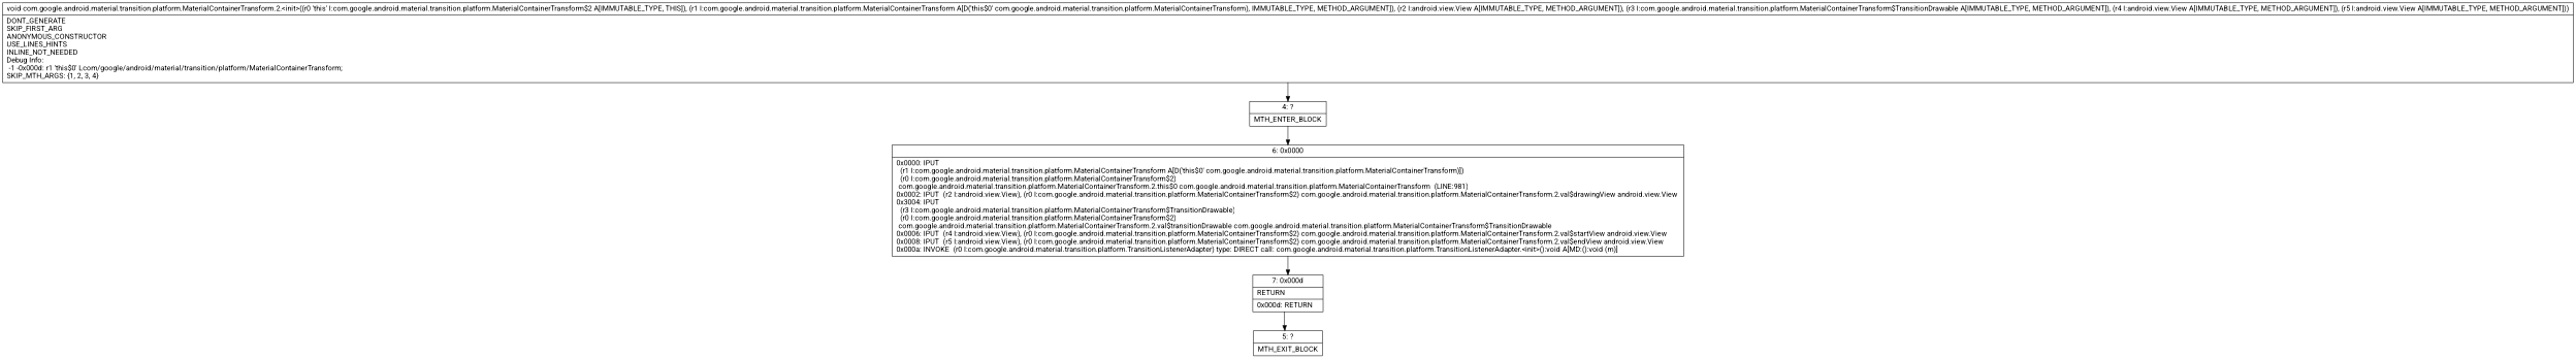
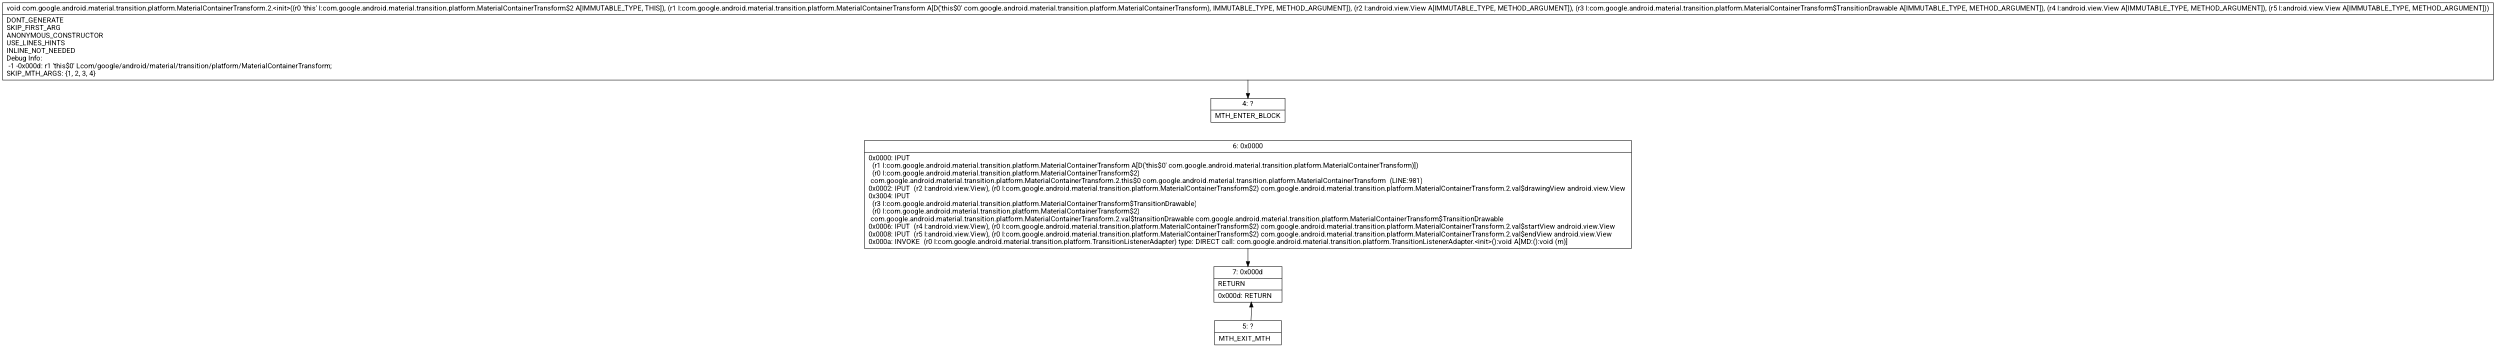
  digraph {
    fontname=Roboto
    node [fontname=Roboto shape=record]
    edge [fontname=Roboto]
    n1 [label="{4\:\ ?|MTH_ENTER_BLOCK\l}"]
    n2 [label="{6\:\ 0x0000|0x0000: IPUT  \l  (r1 I:com.google.android.material.transition.platform.MaterialContainerTransform A[D('this$0' com.google.android.material.transition.platform.MaterialContainerTransform)])\l  (r0 I:com.google.android.material.transition.platform.MaterialContainerTransform$2)\l com.google.android.material.transition.platform.MaterialContainerTransform.2.this$0 com.google.android.material.transition.platform.MaterialContainerTransform  (LINE:981)\l0x0002: IPUT  (r2 I:android.view.View), (r0 I:com.google.android.material.transition.platform.MaterialContainerTransform$2) com.google.android.material.transition.platform.MaterialContainerTransform.2.val$drawingView android.view.View \l0x3004: IPUT  \l  (r3 I:com.google.android.material.transition.platform.MaterialContainerTransform$TransitionDrawable)\l  (r0 I:com.google.android.material.transition.platform.MaterialContainerTransform$2)\l com.google.android.material.transition.platform.MaterialContainerTransform.2.val$transitionDrawable com.google.android.material.transition.platform.MaterialContainerTransform$TransitionDrawable \l0x0006: IPUT  (r4 I:android.view.View), (r0 I:com.google.android.material.transition.platform.MaterialContainerTransform$2) com.google.android.material.transition.platform.MaterialContainerTransform.2.val$startView android.view.View \l0x0008: IPUT  (r5 I:android.view.View), (r0 I:com.google.android.material.transition.platform.MaterialContainerTransform$2) com.google.android.material.transition.platform.MaterialContainerTransform.2.val$endView android.view.View \l0x000a: INVOKE  (r0 I:com.google.android.material.transition.platform.TransitionListenerAdapter) type: DIRECT call: com.google.android.material.transition.platform.TransitionListenerAdapter.\<init\>():void A[MD:():void (m)]\l}"]
    n3 [label="{7\:\ 0x000d|RETURN\l|0x000d: RETURN   \l}"]
-   n4 [label="{5\:\ ?|MTH_EXIT_BLOCK\l}"]
+   n4 [label="{5\:\ ?|MTH_EXIT_MTH\l}"]
    n5 [label="{void com.google.android.material.transition.platform.MaterialContainerTransform.2.\<init\>((r0 'this' I:com.google.android.material.transition.platform.MaterialContainerTransform$2 A[IMMUTABLE_TYPE, THIS]), (r1 I:com.google.android.material.transition.platform.MaterialContainerTransform A[D('this$0' com.google.android.material.transition.platform.MaterialContainerTransform), IMMUTABLE_TYPE, METHOD_ARGUMENT]), (r2 I:android.view.View A[IMMUTABLE_TYPE, METHOD_ARGUMENT]), (r3 I:com.google.android.material.transition.platform.MaterialContainerTransform$TransitionDrawable A[IMMUTABLE_TYPE, METHOD_ARGUMENT]), (r4 I:android.view.View A[IMMUTABLE_TYPE, METHOD_ARGUMENT]), (r5 I:android.view.View A[IMMUTABLE_TYPE, METHOD_ARGUMENT]))  | DONT_GENERATE\lSKIP_FIRST_ARG\lANONYMOUS_CONSTRUCTOR\lUSE_LINES_HINTS\lINLINE_NOT_NEEDED\lDebug Info:\l  \-1 \-0x000d: r1 'this$0' Lcom\/google\/android\/material\/transition\/platform\/MaterialContainerTransform;\lSKIP_MTH_ARGS: \{1, 2, 3, 4\}\l}"]
-   n1 -> n2
    n2 -> n3
-   n3 -> n4
+   n4 -> n3
    n5 -> n1
  }
